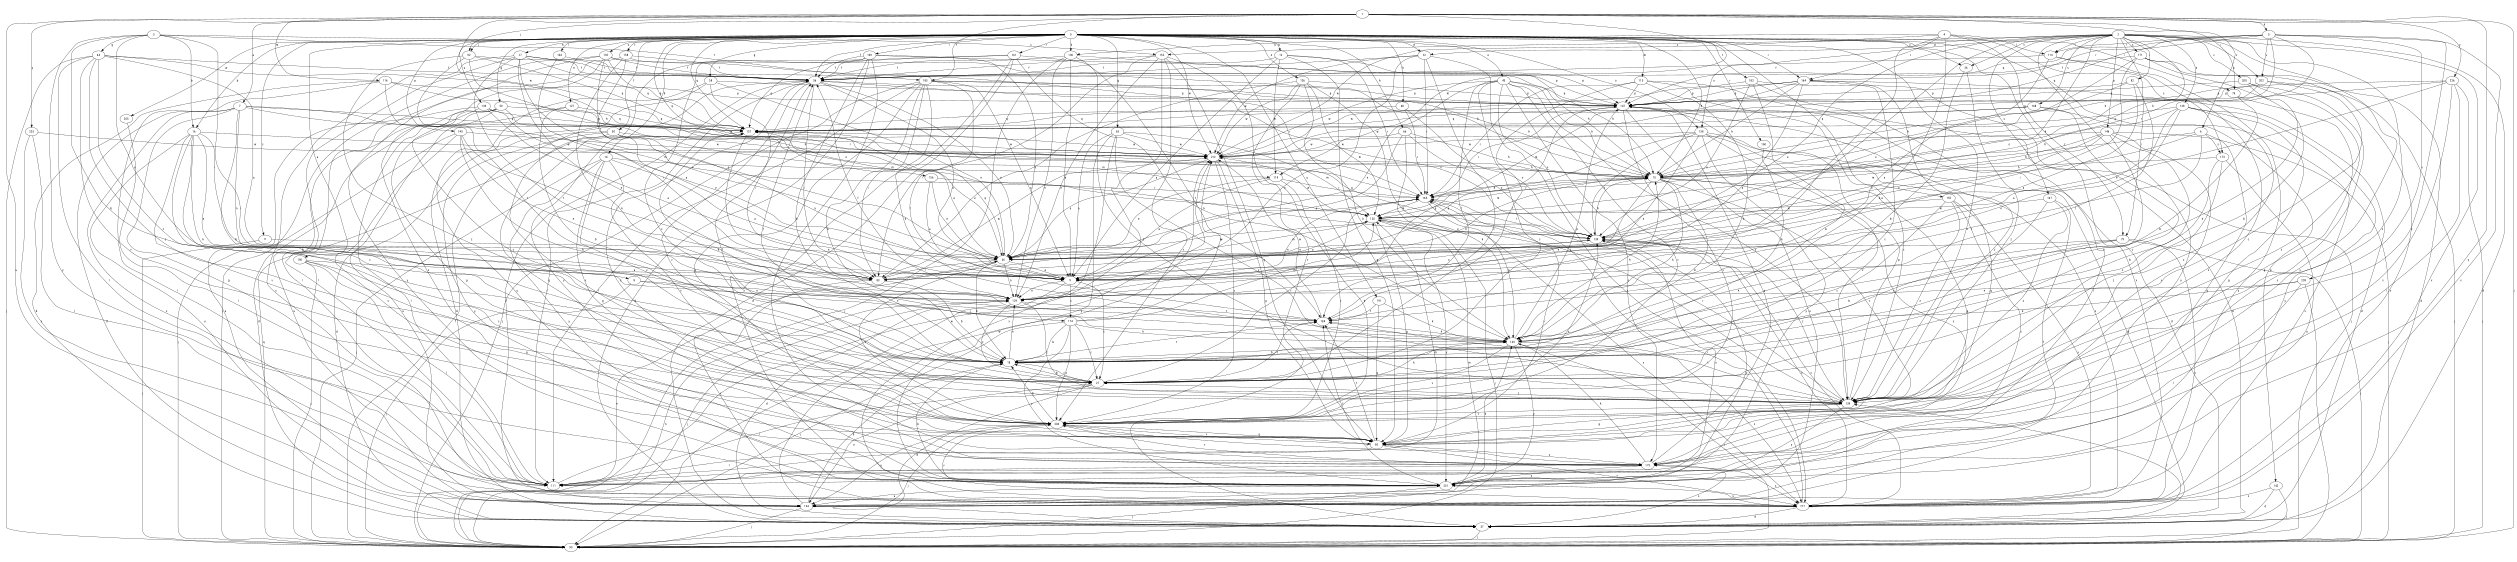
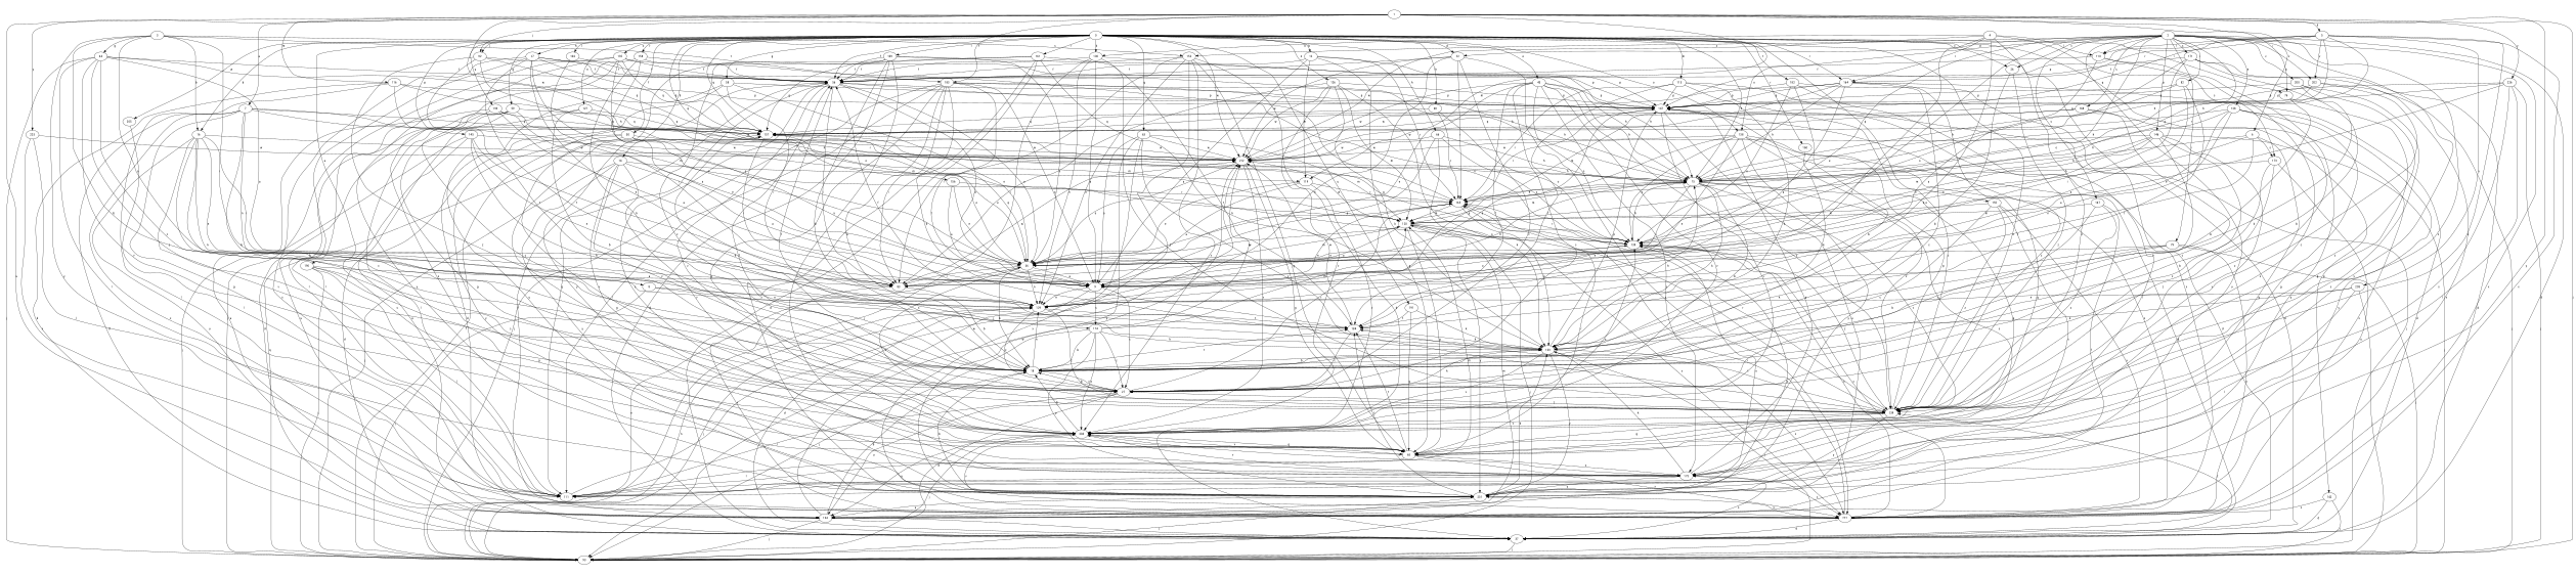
  strict digraph {
    fontname="Roboto Condensed"
    node [fontname="Roboto Condensed"]
    edge [fontname="Roboto Condensed"]
    0
    12
    14
    16
-   21
    26
    32
    43
    50
    56
    58
    59
    63
    66
    67
    68
    75
    76
    92
    100
    104
    109
    115
    126
    127
    135
    138
    142
    145
    155
    156
    157
    158
    160
    161
    164
    182
    190
    191
    193
    205
    212
    222
    239
    119
    147
    165
    65
    9
    93
    231
    27
    204
    194
    83
    18
    103
    129
    46
    139
    184
    175
    37
    111
    120
    1
    5
    6
    7
    116
    183
    225
    226
    110
    202
    203
    173
    2
    79
    82
    128
    146
    167
    168
    171
    n86 [label=152]
    200
    3
    8
    64
    174
    4
    0 -> 12 [label=b]
    0 -> 14 [label=b]
    0 -> 16 [label=b]
-   0 -> 21 [label=c]
    0 -> 26 [label=c]
    0 -> 32 [label=d]
    0 -> 43 [label=e]
    0 -> 50 [label=f]
    0 -> 56 [label=f]
    0 -> 58 [label=g]
    0 -> 59 [label=g]
    0 -> 63 [label=g]
    0 -> 66 [label=h]
    0 -> 67 [label=h]
    0 -> 68 [label=h]
    0 -> 75 [label=h]
    0 -> 76 [label=i]
    0 -> 92 [label=j]
    0 -> 100 [label=k]
    0 -> 104 [label=l]
    0 -> 109 [label=l]
    0 -> 115 [label=m]
    0 -> 126 [label=n]
    0 -> 127 [label=n]
    0 -> 135 [label=o]
    0 -> 138 [label=o]
    0 -> 142 [label=p]
    0 -> 145 [label=p]
    0 -> 155 [label=q]
    0 -> 156 [label=q]
    0 -> 157 [label=q]
    0 -> 158 [label=r]
    0 -> 160 [label=r]
    0 -> 161 [label=r]
    0 -> 164 [label=r]
    0 -> 182 [label=t]
    0 -> 190 [label=u]
    0 -> 191 [label=u]
    0 -> 193 [label=u]
    0 -> 205 [label=w]
    0 -> 212 [label=w]
    0 -> 222 [label=x]
    0 -> 239 [label=z]
    12 -> 56 [label=f]
    12 -> 119 [label=m]
    12 -> 147 [label=p]
    12 -> 165 [label=r]
    12 -> 65 [label=g]
    12 -> 9 [label=a]
    14 -> 119 [label=m]
    14 -> 65 [label=g]
    14 -> 9 [label=a]
    14 -> 93 [label=j]
    14 -> 231 [label=y]
    14 -> 27 [label=c]
    14 -> 204 [label=v]
    16 -> 212 [label=w]
    16 -> 27 [label=c]
    16 -> 204 [label=v]
    16 -> 194 [label=u]
    16 -> 83 [label=i]
    16 -> 18 [label=b]
    16 -> 103 [label=k]
    16 -> 129 [label=n]
-   21 -> 93 [label=j]
-   21 -> 46 [label=e]
    26 -> 239 [label=z]
    26 -> 18 [label=b]
    32 -> 56 [label=f]
    32 -> 212 [label=w]
    32 -> 222 [label=x]
    32 -> 165 [label=r]
    32 -> 27 [label=c]
    32 -> 129 [label=n]
    43 -> 75 [label=h]
    43 -> 212 [label=w]
    43 -> 239 [label=z]
    43 -> 147 [label=p]
    43 -> 27 [label=c]
    43 -> 204 [label=v]
    43 -> 46 [label=e]
    43 -> 139 [label=o]
    43 -> 184 [label=t]
    43 -> 175 [label=s]
    50 -> 212 [label=w]
    50 -> 9 [label=a]
    50 -> 231 [label=y]
    50 -> 204 [label=v]
    50 -> 46 [label=e]
    50 -> 37 [label=d]
    56 -> 147 [label=p]
    56 -> 9 [label=a]
    56 -> 204 [label=v]
    56 -> 83 [label=i]
    56 -> 46 [label=e]
    56 -> 139 [label=o]
    56 -> 175 [label=s]
    56 -> 111 [label=l]
    58 -> 147 [label=p]
    58 -> 231 [label=y]
    58 -> 83 [label=i]
    58 -> 46 [label=e]
    58 -> 37 [label=d]
    59 -> 157 [label=q]
    59 -> 65 [label=g]
    59 -> 194 [label=u]
    59 -> 37 [label=d]
    59 -> 111 [label=l]
    59 -> 120 [label=m]
    63 -> 212 [label=w]
    63 -> 222 [label=x]
    63 -> 239 [label=z]
    63 -> 9 [label=a]
    63 -> 231 [label=y]
    63 -> 120 [label=m]
    66 -> 75 [label=h]
    66 -> 212 [label=w]
    66 -> 9 [label=a]
    66 -> 103 [label=k]
    66 -> 139 [label=o]
    67 -> 56 [label=f]
    67 -> 75 [label=h]
    67 -> 157 [label=q]
    67 -> 222 [label=x]
    67 -> 129 [label=n]
    67 -> 46 [label=e]
    67 -> 184 [label=t]
    67 -> 111 [label=l]
    68 -> 157 [label=q]
    68 -> 165 [label=r]
    68 -> 139 [label=o]
    75 -> 165 [label=r]
    75 -> 65 [label=g]
    75 -> 204 [label=v]
    75 -> 83 [label=i]
    75 -> 18 [label=b]
    75 -> 103 [label=k]
    75 -> 175 [label=s]
    75 -> 120 [label=m]
    76 -> 65 [label=g]
    76 -> 18 [label=b]
    92 -> 56 [label=f]
    92 -> 157 [label=q]
    92 -> 239 [label=z]
    92 -> 139 [label=o]
    92 -> 184 [label=t]
    100 -> 56 [label=f]
    100 -> 75 [label=h]
    100 -> 239 [label=z]
    100 -> 9 [label=a]
    100 -> 93 [label=j]
    100 -> 129 [label=n]
    104 -> 56 [label=f]
    104 -> 83 [label=i]
    109 -> 56 [label=f]
    109 -> 147 [label=p]
    109 -> 231 [label=y]
    109 -> 27 [label=c]
    109 -> 18 [label=b]
    109 -> 46 [label=e]
    109 -> 175 [label=s]
    109 -> 37 [label=d]
    115 -> 239 [label=z]
    115 -> 147 [label=p]
    115 -> 165 [label=r]
    115 -> 93 [label=j]
    115 -> 103 [label=k]
    115 -> 184 [label=t]
    126 -> 212 [label=w]
    126 -> 239 [label=z]
    126 -> 147 [label=p]
    126 -> 204 [label=v]
    126 -> 83 [label=i]
    126 -> 103 [label=k]
    126 -> 120 [label=m]
    127 -> 157 [label=q]
    127 -> 194 [label=u]
    127 -> 18 [label=b]
    135 -> 56 [label=f]
    135 -> 75 [label=h]
    135 -> 157 [label=q]
    135 -> 93 [label=j]
    135 -> 231 [label=y]
    135 -> 46 [label=e]
    135 -> 175 [label=s]
    138 -> 212 [label=w]
    138 -> 239 [label=z]
    138 -> 65 [label=g]
    138 -> 9 [label=a]
    138 -> 231 [label=y]
    138 -> 129 [label=n]
    138 -> 139 [label=o]
    138 -> 37 [label=d]
    142 -> 222 [label=x]
    142 -> 93 [label=j]
    142 -> 37 [label=d]
    145 -> 212 [label=w]
    145 -> 93 [label=j]
    145 -> 83 [label=i]
    145 -> 18 [label=b]
    145 -> 129 [label=n]
    145 -> 175 [label=s]
    155 -> 222 [label=x]
    155 -> 239 [label=z]
    155 -> 27 [label=c]
    155 -> 175 [label=s]
    155 -> 120 [label=m]
    156 -> 165 [label=r]
    156 -> 9 [label=a]
    156 -> 46 [label=e]
    157 -> 212 [label=w]
    157 -> 83 [label=i]
    157 -> 18 [label=b]
    157 -> 46 [label=e]
    158 -> 56 [label=f]
    158 -> 165 [label=r]
    158 -> 9 [label=a]
    158 -> 103 [label=k]
    158 -> 111 [label=l]
    160 -> 103 [label=k]
    161 -> 56 [label=f]
    161 -> 157 [label=q]
    161 -> 222 [label=x]
    161 -> 103 [label=k]
    161 -> 184 [label=t]
    161 -> 37 [label=d]
    164 -> 75 [label=h]
    164 -> 212 [label=w]
    164 -> 239 [label=z]
    164 -> 147 [label=p]
    164 -> 9 [label=a]
    164 -> 27 [label=c]
    164 -> 37 [label=d]
    164 -> 120 [label=m]
    182 -> 147 [label=p]
    182 -> 18 [label=b]
    182 -> 139 [label=o]
    182 -> 37 [label=d]
    182 -> 111 [label=l]
    190 -> 65 [label=g]
    190 -> 9 [label=a]
    190 -> 93 [label=j]
    190 -> 27 [label=c]
    190 -> 111 [label=l]
    191 -> 65 [label=g]
    191 -> 103 [label=k]
    191 -> 184 [label=t]
    193 -> 157 [label=q]
    193 -> 9 [label=a]
    193 -> 27 [label=c]
    193 -> 194 [label=u]
    193 -> 46 [label=e]
    205 -> 111 [label=l]
    212 -> 75 [label=h]
    212 -> 65 [label=g]
    212 -> 204 [label=v]
    212 -> 46 [label=e]
    222 -> 165 [label=r]
    222 -> 204 [label=v]
    222 -> 139 [label=o]
    222 -> 37 [label=d]
    239 -> 56 [label=f]
    239 -> 147 [label=p]
    239 -> 165 [label=r]
    239 -> 65 [label=g]
    239 -> 231 [label=y]
    239 -> 204 [label=v]
    239 -> 184 [label=t]
    119 -> 165 [label=r]
    119 -> 9 [label=a]
    119 -> 204 [label=v]
    119 -> 46 [label=e]
    147 -> 157 [label=q]
    147 -> 222 [label=x]
    147 -> 165 [label=r]
    147 -> 204 [label=v]
    147 -> 194 [label=u]
    147 -> 37 [label=d]
    165 -> 75 [label=h]
    165 -> 103 [label=k]
    165 -> 129 [label=n]
    165 -> 120 [label=m]
    65 -> 222 [label=x]
    65 -> 165 [label=r]
    65 -> 204 [label=v]
    65 -> 184 [label=t]
    65 -> 175 [label=s]
    65 -> 111 [label=l]
    9 -> 27 [label=c]
    9 -> 129 [label=n]
    9 -> 139 [label=o]
    9 -> 37 [label=d]
    9 -> 174 [label=s]
    93 -> 56 [label=f]
    93 -> 157 [label=q]
    93 -> 129 [label=n]
    93 -> 46 [label=e]
    231 -> 222 [label=x]
    231 -> 93 [label=j]
    231 -> 194 [label=u]
    231 -> 18 [label=b]
    231 -> 103 [label=k]
    231 -> 139 [label=o]
    231 -> 184 [label=t]
    27 -> 239 [label=z]
    27 -> 165 [label=r]
    27 -> 194 [label=u]
    27 -> 18 [label=b]
    27 -> 103 [label=k]
    27 -> 37 [label=d]
    27 -> 111 [label=l]
    204 -> 157 [label=q]
    204 -> 65 [label=g]
    204 -> 93 [label=j]
    204 -> 194 [label=u]
    204 -> 18 [label=b]
    204 -> 139 [label=o]
    204 -> 175 [label=s]
    194 -> 56 [label=f]
    194 -> 212 [label=w]
    194 -> 93 [label=j]
    194 -> 18 [label=b]
    194 -> 139 [label=o]
    194 -> 120 [label=m]
    83 -> 75 [label=h]
    83 -> 212 [label=w]
    83 -> 222 [label=x]
    83 -> 18 [label=b]
    18 -> 56 [label=f]
    18 -> 27 [label=c]
    18 -> 129 [label=n]
    18 -> 184 [label=t]
    103 -> 75 [label=h]
    103 -> 222 [label=x]
    103 -> 147 [label=p]
    103 -> 93 [label=j]
    103 -> 231 [label=y]
    103 -> 204 [label=v]
    103 -> 18 [label=b]
    129 -> 56 [label=f]
    129 -> 239 [label=z]
    129 -> 147 [label=p]
    129 -> 93 [label=j]
    129 -> 27 [label=c]
    129 -> 184 [label=t]
    46 -> 157 [label=q]
    46 -> 165 [label=r]
    46 -> 9 [label=a]
    46 -> 204 [label=v]
    46 -> 83 [label=i]
    46 -> 18 [label=b]
    46 -> 129 [label=n]
    46 -> 120 [label=m]
    139 -> 75 [label=h]
    139 -> 157 [label=q]
    139 -> 222 [label=x]
    139 -> 239 [label=z]
    139 -> 165 [label=r]
    139 -> 46 [label=e]
    184 -> 212 [label=w]
-   27 -> 184 [label=c]
+   184 -> 27 [label=c]
    184 -> 103 [label=k]
    175 -> 222 [label=x]
    175 -> 147 [label=p]
    175 -> 231 [label=y]
    175 -> 204 [label=v]
    175 -> 103 [label=k]
    175 -> 111 [label=l]
    37 -> 239 [label=z]
    37 -> 93 [label=j]
    37 -> 175 [label=s]
    111 -> 212 [label=w]
    111 -> 120 [label=m]
    120 -> 212 [label=w]
    120 -> 222 [label=x]
    120 -> 65 [label=g]
    120 -> 9 [label=a]
    120 -> 93 [label=j]
    120 -> 231 [label=y]
    120 -> 46 [label=e]
    120 -> 139 [label=o]
    1 -> 76 [label=i]
    1 -> 92 [label=j]
    1 -> 212 [label=w]
    1 -> 119 [label=m]
    1 -> 93 [label=j]
    1 -> 231 [label=y]
    1 -> 194 [label=u]
    1 -> 5 [label=a]
    1 -> 6 [label=a]
    1 -> 7 [label=a]
    1 -> 116 [label=m]
    1 -> 183 [label=t]
    1 -> 225 [label=y]
    1 -> 226 [label=y]
    5 -> 75 [label=h]
    5 -> 157 [label=q]
    5 -> 164 [label=r]
    5 -> 222 [label=x]
    5 -> 239 [label=z]
    5 -> 147 [label=p]
    5 -> 165 [label=r]
    5 -> 110 [label=l]
    5 -> 202 [label=v]
    5 -> 203 [label=v]
    6 -> 75 [label=h]
    6 -> 65 [label=g]
    6 -> 139 [label=o]
    6 -> 184 [label=t]
    6 -> 173 [label=s]
    7 -> 75 [label=h]
    7 -> 157 [label=q]
    7 -> 212 [label=w]
    7 -> 222 [label=x]
    7 -> 65 [label=g]
    7 -> 18 [label=b]
    7 -> 129 [label=n]
    7 -> 37 [label=d]
    116 -> 147 [label=p]
    116 -> 165 [label=r]
    116 -> 37 [label=d]
    116 -> 111 [label=l]
    116 -> 120 [label=m]
    183 -> 75 [label=h]
    183 -> 147 [label=p]
    183 -> 65 [label=g]
    183 -> 9 [label=a]
    183 -> 93 [label=j]
    183 -> 83 [label=i]
    183 -> 18 [label=b]
    183 -> 103 [label=k]
    183 -> 184 [label=t]
    183 -> 111 [label=l]
    225 -> 212 [label=w]
    225 -> 222 [label=x]
    225 -> 111 [label=l]
    226 -> 157 [label=q]
    226 -> 147 [label=p]
    226 -> 93 [label=j]
    226 -> 46 [label=e]
    226 -> 175 [label=s]
    226 -> 111 [label=l]
    110 -> 56 [label=f]
    110 -> 9 [label=a]
    110 -> 194 [label=u]
    110 -> 175 [label=s]
    202 -> 75 [label=h]
    202 -> 147 [label=p]
    202 -> 93 [label=j]
    202 -> 27 [label=c]
    203 -> 93 [label=j]
    203 -> 103 [label=k]
    203 -> 129 [label=n]
    203 -> 111 [label=l]
    173 -> 75 [label=h]
    173 -> 239 [label=z]
    173 -> 194 [label=u]
    173 -> 18 [label=b]
    2 -> 26 [label=c]
    2 -> 32 [label=d]
    2 -> 75 [label=h]
    2 -> 138 [label=o]
    2 -> 222 [label=x]
    2 -> 239 [label=z]
    2 -> 231 [label=y]
    2 -> 194 [label=u]
    2 -> 83 [label=i]
    2 -> 46 [label=e]
    2 -> 139 [label=o]
    2 -> 37 [label=d]
    2 -> 110 [label=l]
    2 -> 202 [label=v]
    2 -> 79 [label=i]
    2 -> 82 [label=i]
    2 -> 128 [label=n]
    2 -> 146 [label=p]
    2 -> 167 [label=s]
    2 -> 168 [label=s]
    2 -> 171 [label=s]
    2 -> n86 [label=s]
    2 -> 200 [label=v]
    79 -> 222 [label=x]
    79 -> 93 [label=j]
    79 -> 18 [label=b]
    79 -> 103 [label=k]
    79 -> 46 [label=e]
    82 -> 75 [label=h]
    82 -> 147 [label=p]
    82 -> 9 [label=a]
    82 -> 184 [label=t]
    128 -> 75 [label=h]
    128 -> 157 [label=q]
    128 -> 239 [label=z]
    128 -> 65 [label=g]
    128 -> 9 [label=a]
    128 -> 231 [label=y]
    128 -> 129 [label=n]
    146 -> 212 [label=w]
    146 -> 239 [label=z]
    146 -> 93 [label=j]
    146 -> 204 [label=v]
    146 -> 18 [label=b]
    146 -> 46 [label=e]
    146 -> 139 [label=o]
    146 -> 120 [label=m]
    167 -> 239 [label=z]
    167 -> 27 [label=c]
    167 -> 111 [label=f]
    167 -> 120 [label=m]
    168 -> 157 [label=q]
    168 -> 212 [label=w]
    168 -> 222 [label=x]
    168 -> 27 [label=c]
    171 -> 56 [label=f]
    171 -> 222 [label=x]
    171 -> 83 [label=i]
    171 -> 18 [label=b]
    171 -> 139 [label=o]
    171 -> 37 [label=d]
    n86 -> 56 [label=f]
    n86 -> 65 [label=g]
    n86 -> 93 [label=j]
    n86 -> 204 [label=v]
    n86 -> 83 [label=i]
    n86 -> 129 [label=n]
    n86 -> 37 [label=d]
    200 -> 239 [label=z]
    200 -> 147 [label=p]
    200 -> 103 [label=k]
    200 -> 175 [label=s]
    3 -> 16 [label=b]
    3 -> 231 [label=y]
    3 -> 83 [label=i]
    3 -> 18 [label=b]
    3 -> 183 [label=t]
    3 -> n86 [label=s]
    3 -> 8 [label=a]
    3 -> 64 [label=g]
    8 -> 93 [label=j]
    8 -> 129 [label=n]
    8 -> 174 [label=s]
    64 -> 56 [label=f]
    64 -> 75 [label=h]
    64 -> 239 [label=z]
    64 -> 9 [label=a]
    64 -> 93 [label=j]
    64 -> 27 [label=c]
    64 -> 204 [label=v]
    64 -> 111 [label=l]
    174 -> 212 [label=w]
    174 -> 93 [label=j]
    174 -> 231 [label=y]
    174 -> 27 [label=c]
    174 -> 204 [label=v]
    174 -> 18 [label=b]
    174 -> 103 [label=k]
    174 -> 120 [label=m]
    4 -> 100 [label=k]
    4 -> 164 [label=r]
    4 -> 212 [label=w]
-   4 -> 79 [label=z]
+   4 -> 239 [label=z]
    4 -> 103 [label=k]
    4 -> 184 [label=t]
    4 -> 110 [label=l]
    4 -> 173 [label=s]
  }
